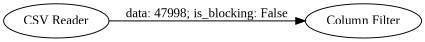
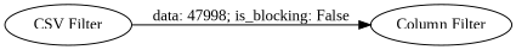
  digraph {
    rankdir=LR
    fontname="Liberation Serif"
    node [fontname="Liberation Serif"]
    n1 [label="Column Filter"]
-   n2 [label="CSV Reader"]
+   n2 [label="CSV Filter"]
    n2 -> n1 [label="data: 47998; is_blocking: False" fontname="Liberation Serif"]
  }
